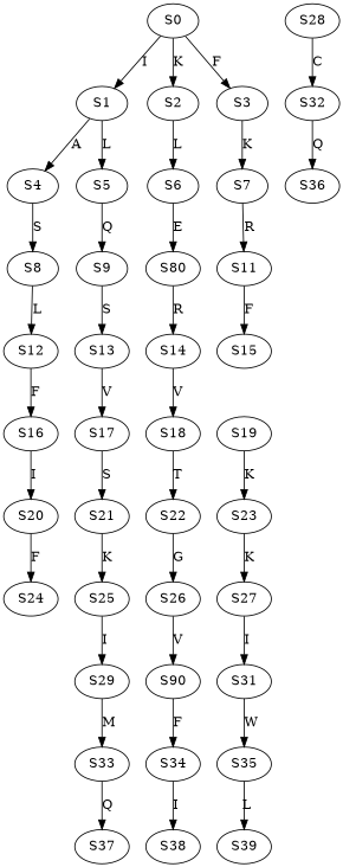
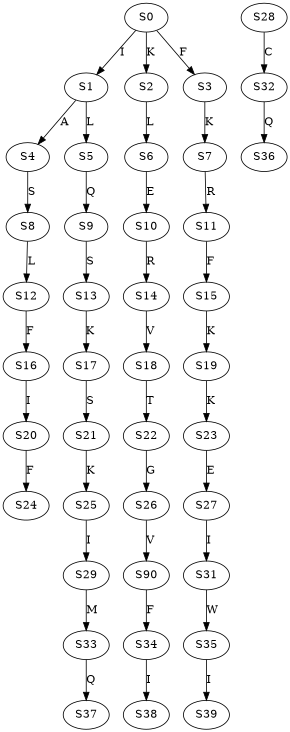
  strict digraph {
    S0
    S1
    S2
    S3
    S4
    S5
    S6
    S7
    S8
    S9
-   S10 [label=S80]
+   S10
    S11
    S12
    S13
    S14
    S15
    S16
    S17
    S18
    S19
    S20
    S21
    S22
    S23
    S24
    S25
    S26
    S27
    S29
    n30 [label=S90]
    S31
    S28
    S32
    S33
    S34
    S35
    S36
    S37
    S38
    S39
    S0 -> S1 [label=I]
    S0 -> S2 [label=K]
    S0 -> S3 [label=F]
    S1 -> S4 [label=A]
    S1 -> S5 [label=L]
    S2 -> S6 [label=L]
    S3 -> S7 [label=K]
    S4 -> S8 [label=S]
    S5 -> S9 [label=Q]
    S6 -> S10 [label=E]
    S7 -> S11 [label=R]
    S8 -> S12 [label=L]
    S9 -> S13 [label=S]
    S10 -> S14 [label=R]
    S11 -> S15 [label=F]
    S12 -> S16 [label=F]
-   S13 -> S17 [label=V]
+   S13 -> S17 [label=K]
    S14 -> S18 [label=V]
+   S15 -> S19 [label=K]
    S16 -> S20 [label=I]
    S17 -> S21 [label=S]
    S18 -> S22 [label=T]
    S19 -> S23 [label=K]
    S20 -> S24 [label=F]
    S21 -> S25 [label=K]
    S22 -> S26 [label=G]
-   S23 -> S27 [label=K]
+   S23 -> S27 [label=E]
    S25 -> S29 [label=I]
    S26 -> n30 [label=V]
    S27 -> S31 [label=I]
    S29 -> S33 [label=M]
    n30 -> S34 [label=F]
    S31 -> S35 [label=W]
    S28 -> S32 [label=C]
    S32 -> S36 [label=Q]
    S33 -> S37 [label=Q]
    S34 -> S38 [label=I]
-   S35 -> S39 [label=L]
+   S35 -> S39 [label=I]
  }
